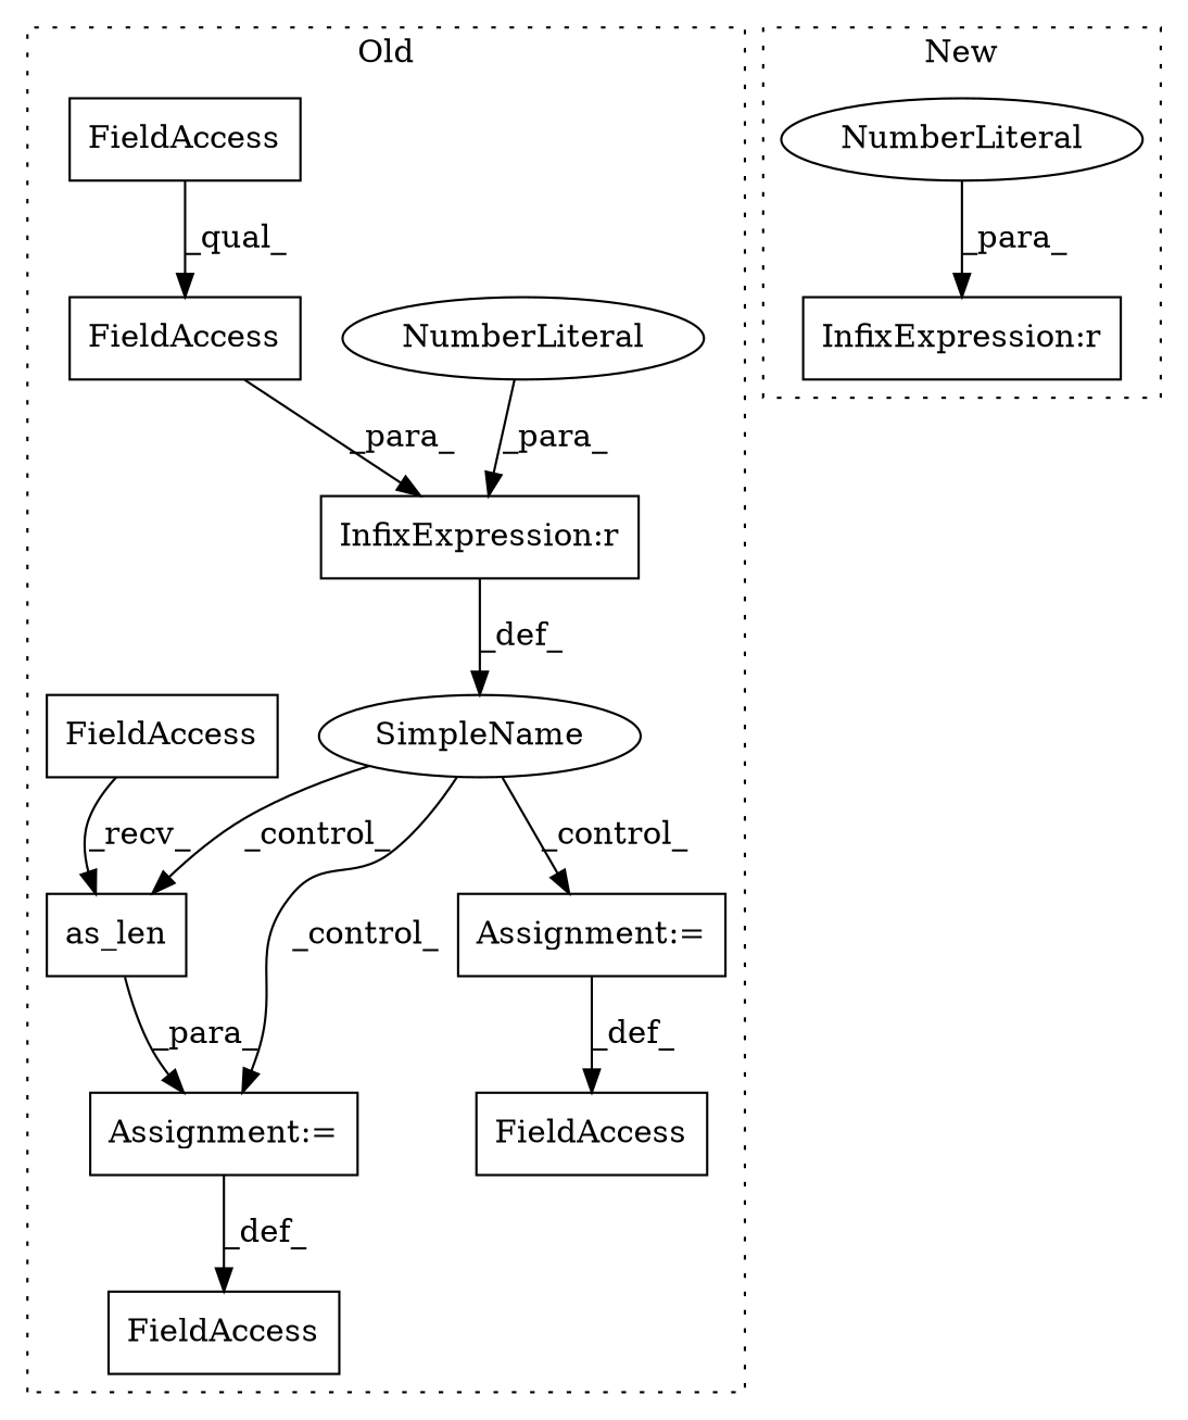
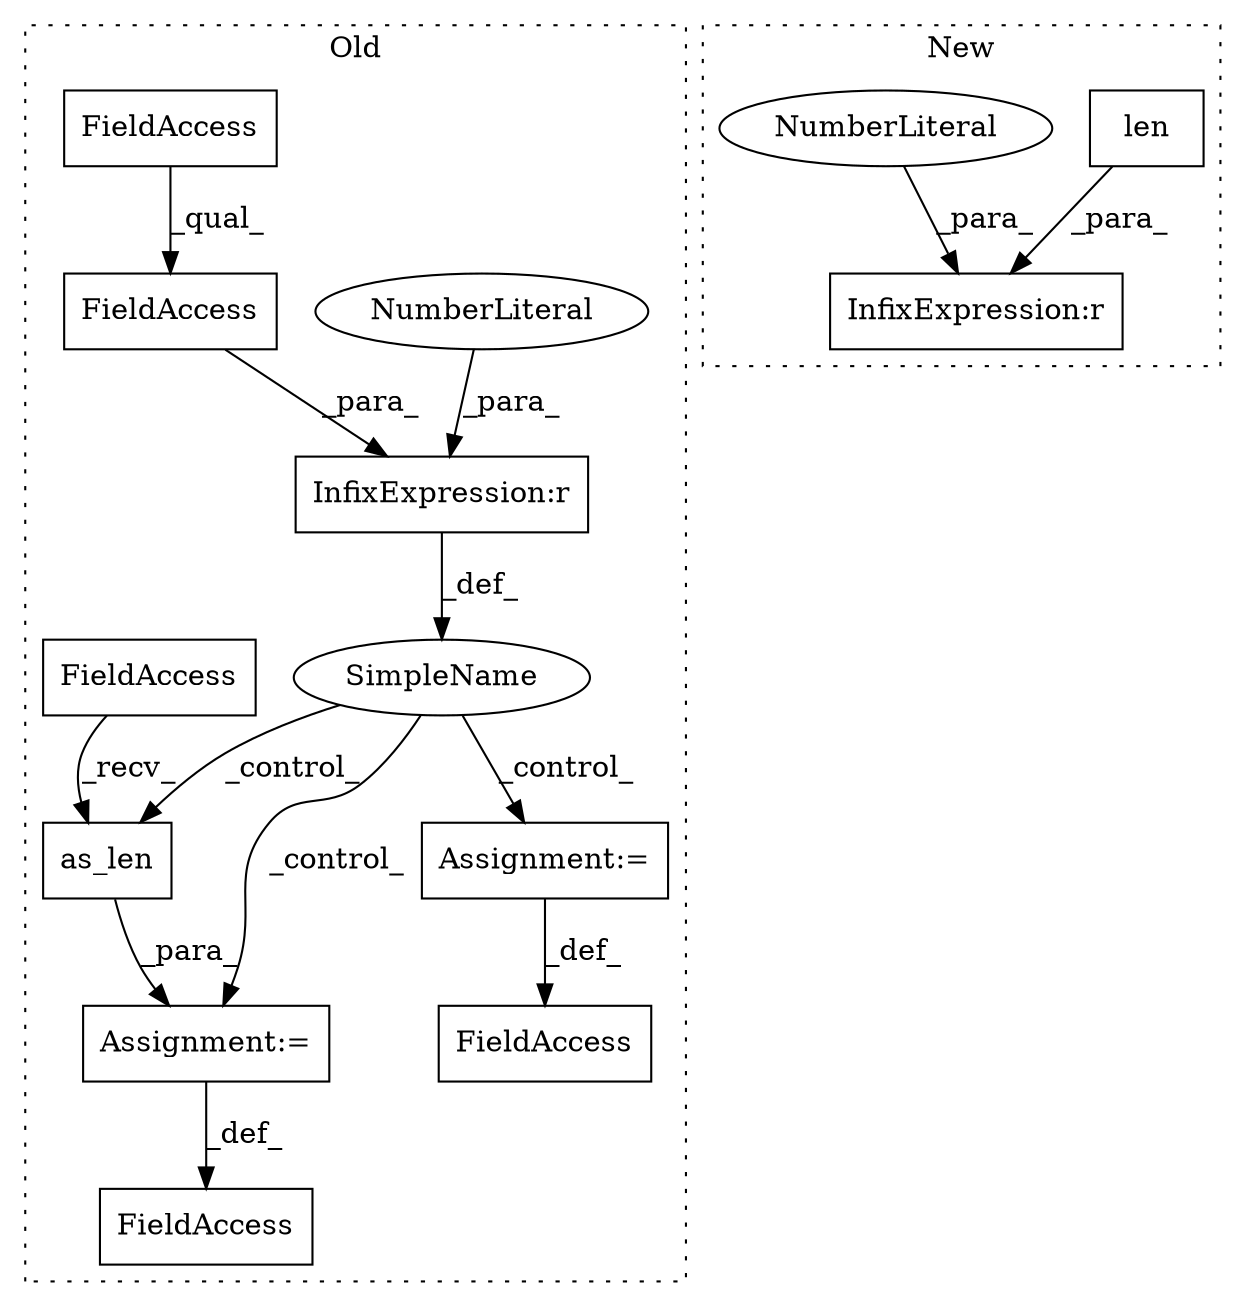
  digraph {
    fontname="DejaVu Serif"
    node [a=22 fontname="DejaVu Serif" l=1 s=3550 shape=box]
    edge [fontname="DejaVu Serif"]
    n1 [a=32 l=9 label=as_len s=4173]
    n2 [a=7 label="Assignment:=" s=4159]
    n3 [l=12 label=FieldAccess s=4160]
    n4 [a=42 label=SimpleName shape=ellipse l="" s=""]
    n5 [a=27 l=4 label="InfixExpression:r" s=3568]
    n6 [a=34 label=NumberLiteral s=3572 shape=ellipse]
    n7 [l=18 label=FieldAccess]
    n8 [l=12 label=FieldAccess]
    n9 [l=9 label=FieldAccess s=4550]
    n10 [a=7 label="Assignment:=" s=3623]
    n11 [l=9 label=FieldAccess s=4014]
+   n12 [a=32 l="4,1" label=len s="3921,3937"]
    n13 [a=27 l=4 label="InfixExpression:r" s=3938]
    n14 [a=34 label=NumberLiteral s=3942 shape=ellipse]
    subgraph cluster_1 {
      label=Old
      style=dotted
      n1
      n2
      n3
      n4
      n5
      n6
      n7
      n8
      n9
      n10
      n11
    }
    subgraph cluster_2 {
      label=New
      style=dotted
+     n12
      n13
      n14
    }
    n1 -> n2 [label=_para_]
    n2 -> n9 [label=_def_]
    n3 -> n1 [label=_recv_]
    n4 -> n1 [label=_control_]
    n4 -> n2 [label=_control_]
    n4 -> n10 [label=_control_]
    n5 -> n4 [label=_def_]
    n6 -> n5 [label=_para_]
    n7 -> n5 [label=_para_]
    n8 -> n7 [label=_qual_]
    n10 -> n11 [label=_def_]
+   n12 -> n13 [label=_para_]
    n14 -> n13 [label=_para_]
  }
